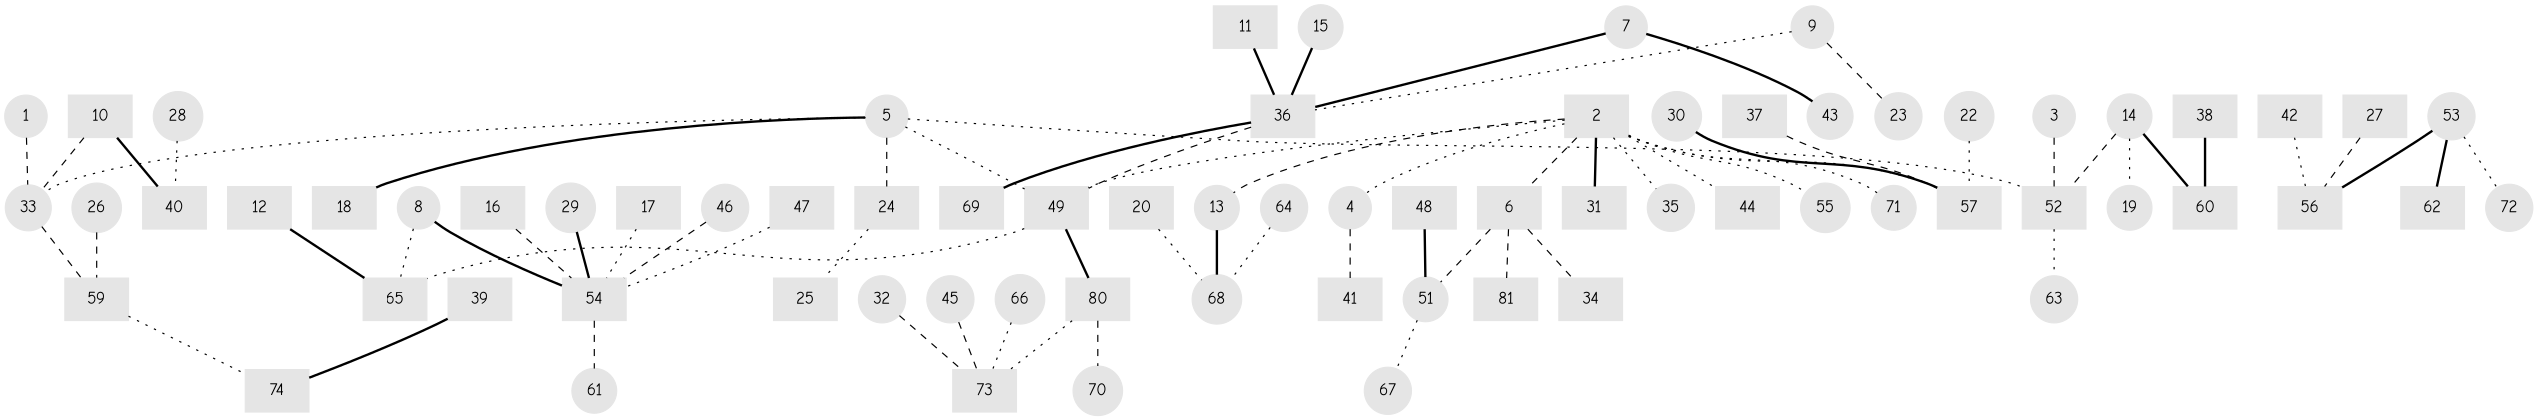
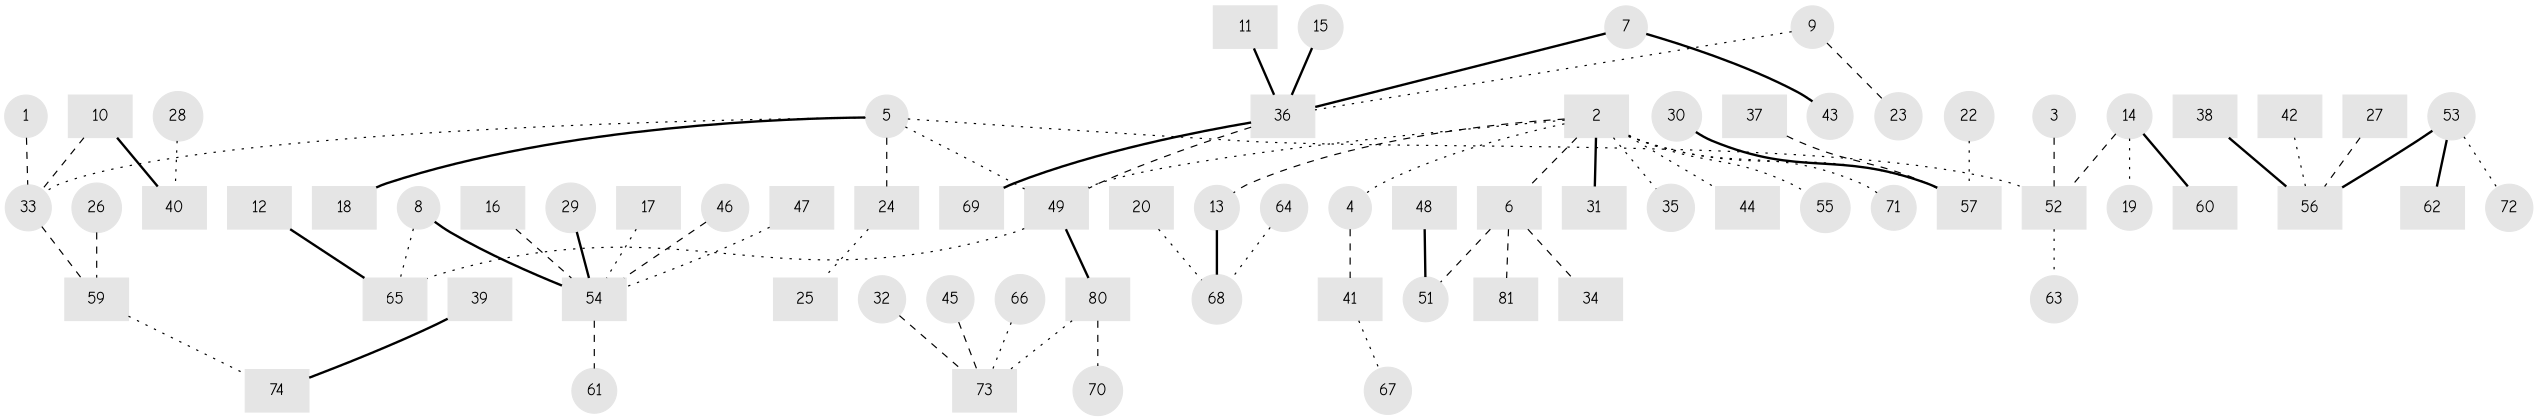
  graph {
    fontname="Comic Neue"
    node [color=gray90 fontname="Comic Neue" shape=box style=filled]
    edge [fontname="Comic Neue" style=dotted weight=1.0]
    1 [shape=circle]
    33 [shape=circle]
    59
    4 [shape=circle]
    2
    6
    13 [shape=circle]
    31
    35 [shape=circle]
    44
    49
    55 [shape=circle]
    57
    71 [shape=circle]
    41
    n16 [label=81]
    34
    51 [shape=circle]
    68 [shape=circle]
    65
    n21 [label=80]
    3 [shape=circle]
    52
    63 [shape=circle]
    67 [shape=circle]
    5 [shape=circle]
    18
    24
    25
    7 [shape=circle]
    36
    43 [shape=circle]
    69
    8 [shape=circle]
    54
    61 [shape=circle]
    9 [shape=circle]
    23 [shape=circle]
    10
    40
    11
    12
    14 [shape=circle]
    19 [shape=circle]
    60
    15 [shape=circle]
    16
    17
    20
    22 [shape=circle]
    26 [shape=circle]
    74
    27
    56
    28 [shape=circle]
    29 [shape=circle]
    30 [shape=circle]
    32 [shape=circle]
    73
    37
    38
    39
    42
    45 [shape=circle]
    46 [shape=circle]
    47
    48
    70 [shape=circle]
    53 [shape=circle]
    62
    72 [shape=circle]
    64 [shape=circle]
    66 [shape=circle]
    1 -- 33 [style=dashed]
    33 -- 59 [style=dashed]
    59 -- 74
    4 -- 41 [style=dashed]
    2 -- 4
    2 -- 6 [style=dashed]
    2 -- 13 [style=dashed]
    2 -- 31 [style=bold]
    2 -- 35
    2 -- 44
    2 -- 49
    2 -- 55
    2 -- 57
    2 -- 71
    6 -- n16 [style=dashed]
    6 -- 34 [style=dashed]
    6 -- 51 [style=dashed]
    13 -- 68 [style=bold]
    49 -- 65
    49 -- n21 [style=bold]
-   51 -- 67
+   41 -- 67
    n21 -- 73
    n21 -- 70 [style=dashed]
    3 -- 52 [style=dashed]
    52 -- 63
    5 -- 33
    5 -- 49
    5 -- 52
    5 -- 18 [style=bold]
    5 -- 24 [style=dashed]
    24 -- 25
    7 -- 36 [style=bold]
    7 -- 43 [style=bold]
    36 -- 49 [style=dashed]
    36 -- 69 [style=bold]
    8 -- 65
    8 -- 54 [style=bold]
    54 -- 61 [style=dashed]
    9 -- 36
    9 -- 23 [style=dashed]
    10 -- 33 [style=dashed]
    10 -- 40 [style=bold]
    11 -- 36 [style=bold]
    12 -- 65 [style=bold]
    14 -- 52 [style=dashed]
    14 -- 19
    14 -- 60 [style=bold]
    15 -- 36 [style=bold]
    16 -- 54 [style=dashed]
    17 -- 54
    20 -- 68
    22 -- 57
    26 -- 59 [style=dashed]
    27 -- 56 [style=dashed]
    28 -- 40
    29 -- 54 [style=bold]
    30 -- 57 [style=bold]
    32 -- 73 [style=dashed]
    37 -- 57 [style=dashed]
-   38 -- 60 [style=bold]
+   38 -- 56 [style=bold]
    39 -- 74 [style=bold]
    42 -- 56
    45 -- 73 [style=dashed]
    46 -- 54 [style=dashed]
    47 -- 54
    48 -- 51 [style=bold]
    53 -- 56 [style=bold]
    53 -- 62 [style=bold]
    53 -- 72
    64 -- 68
    66 -- 73
  }
